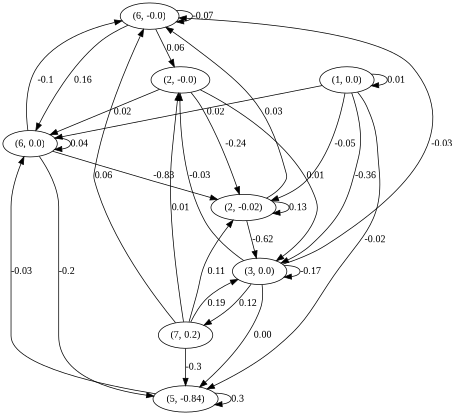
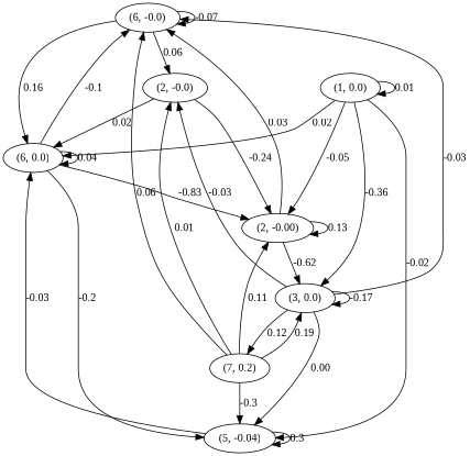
  digraph {
    fontname="Liberation Serif"
    node [fontname="Liberation Serif"]
    edge [fontname="Liberation Serif"]
    n1 [label="(6, -0.0)"]
    n2 [label="(2, -0.0)"]
    n3 [label="(6, 0.0)"]
-   n4 [label="(2, -0.02)"]
+   n4 [label="(2, -0.00)"]
    n5 [label="(3, 0.0)"]
-   n6 [label="(5, -0.84)"]
+   n6 [label="(5, -0.04)"]
    n7 [label="(1, 0.0)"]
    n8 [label="(7, 0.2)"]
    n1 -> n1 [label=-0.07]
    n1 -> n2 [label=0.06]
    n1 -> n3 [label=0.16]
    n2 -> n3 [label=0.02]
    n2 -> n4 [label=-0.24]
-   n2 -> n5 [label=0.01]
    n3 -> n1 [label=-0.1]
    n3 -> n3 [label=0.04]
    n3 -> n4 [label=-0.83]
    n3 -> n6 [label=-0.2]
    n4 -> n1 [label=0.03]
    n4 -> n4 [label=0.13]
    n4 -> n5 [label=-0.62]
    n5 -> n1 [label=-0.03]
    n5 -> n2 [label=-0.03]
    n5 -> n5 [label=-0.17]
    n5 -> n6 [label=0.00]
    n5 -> n8 [label=0.12]
    n6 -> n3 [label=-0.03]
    n6 -> n6 [label=0.3]
    n7 -> n3 [label=0.02]
    n7 -> n4 [label=-0.05]
    n7 -> n5 [label=-0.36]
    n7 -> n6 [label=-0.02]
    n7 -> n7 [label=0.01]
    n8 -> n1 [label=0.06]
    n8 -> n2 [label=0.01]
    n8 -> n4 [label=0.11]
    n8 -> n5 [label=0.19]
    n8 -> n6 [label=-0.3]
  }
